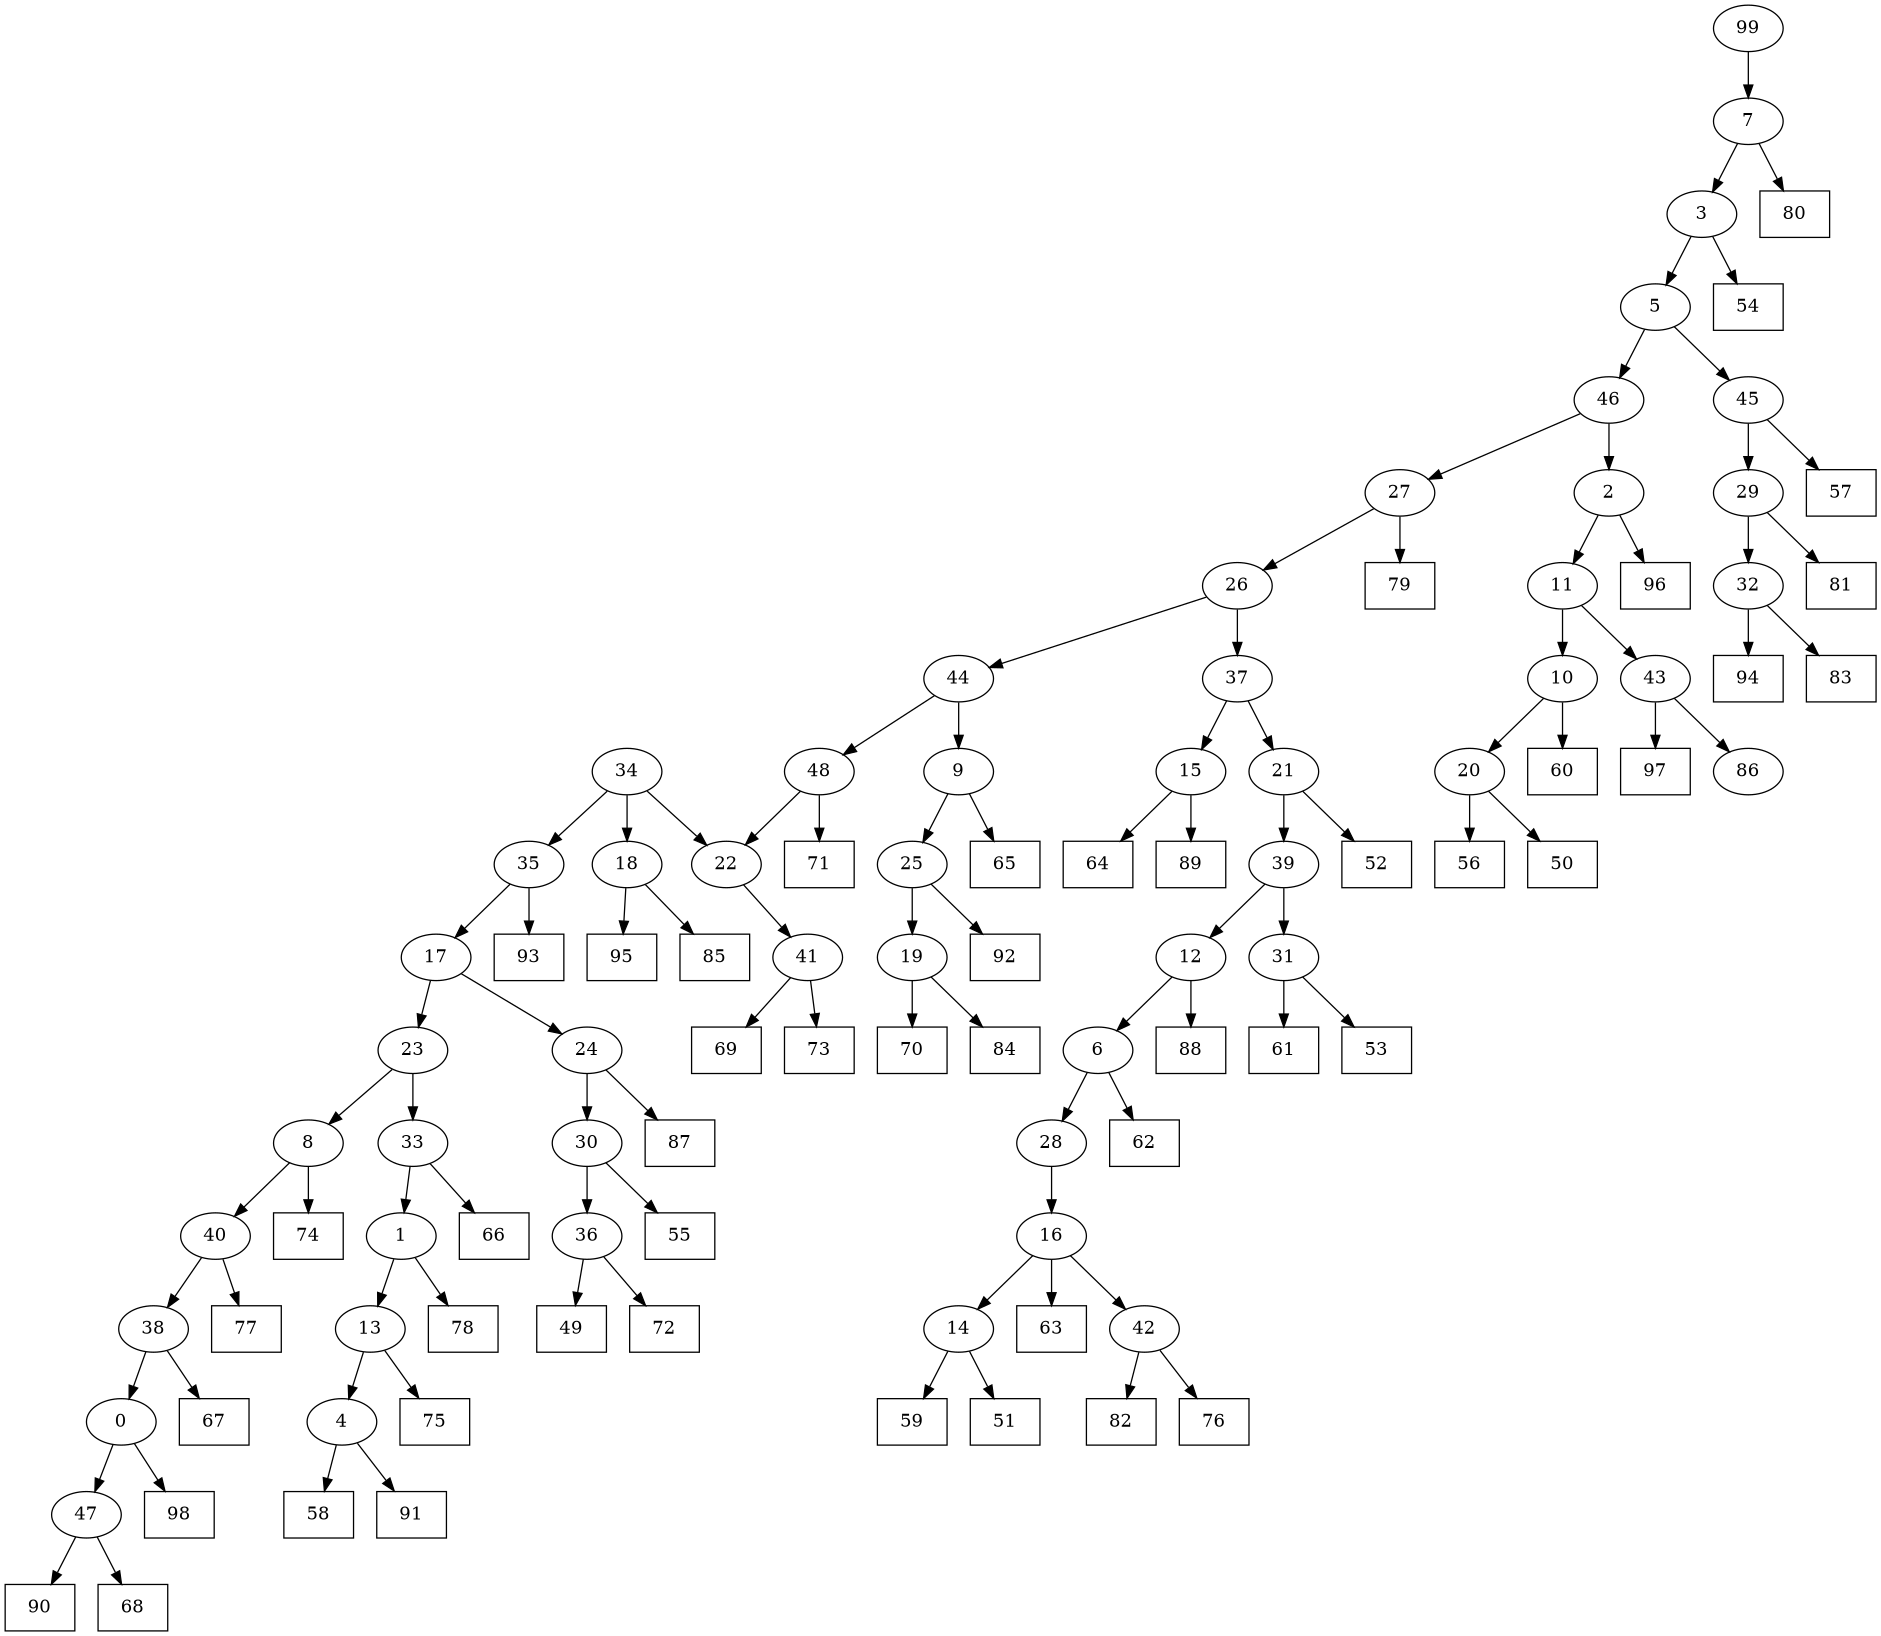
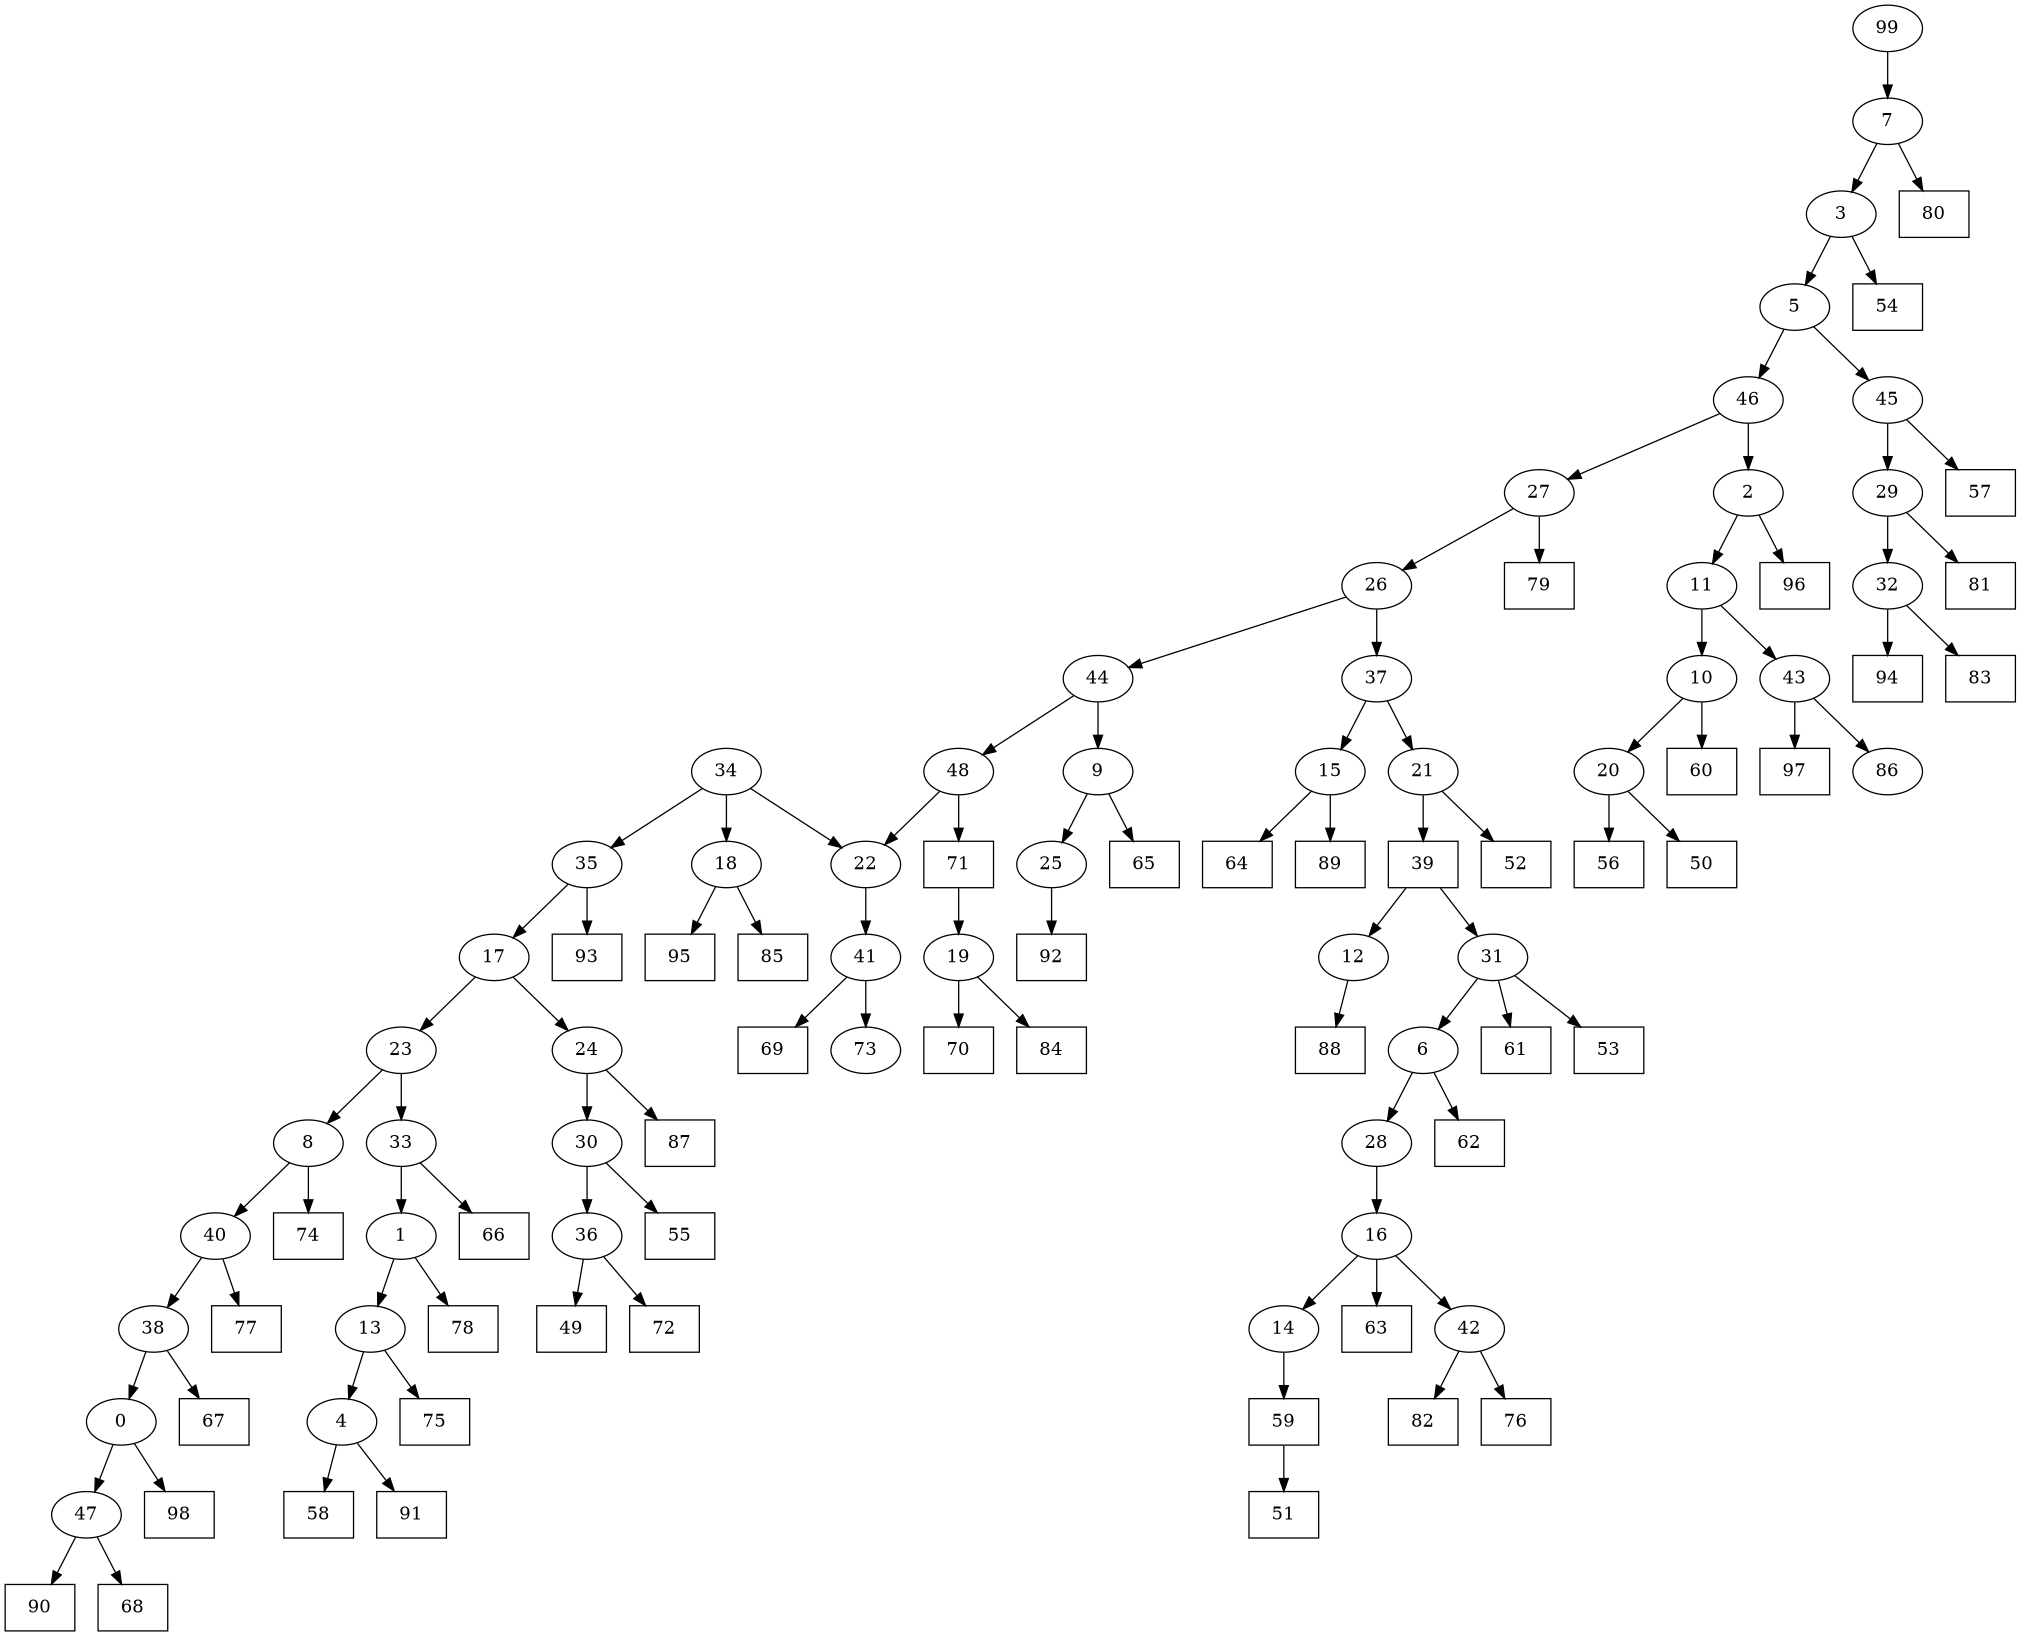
  digraph {
    n1 [label=0]
    n2 [label=47]
    n3 [label=98 shape=box]
    n4 [label=90 shape=box]
    n5 [label=68 shape=box]
    n6 [label=1]
    n7 [label=13]
    n8 [label=78 shape=box]
    n9 [label=4]
    n10 [label=75 shape=box]
    n11 [label=2]
    n12 [label=11]
    n13 [label=96 shape=box]
    n14 [label=10]
    n15 [label=43]
    n16 [label=3]
    n17 [label=5]
    n18 [label=54 shape=box]
    n19 [label=45]
    n20 [label=46]
    n21 [label=58 shape=box]
    n22 [label=91 shape=box]
    n23 [label=29]
    n24 [label=57 shape=box]
    n25 [label=27]
    n26 [label=6]
    n27 [label=28]
    n28 [label=62 shape=box]
    n29 [label=16]
    n30 [label=7]
    n31 [label=80 shape=box]
    n32 [label=8]
    n33 [label=40]
    n34 [label=74 shape=box]
    n35 [label=38]
    n36 [label=77 shape=box]
    n37 [label=9]
    n38 [label=25]
    n39 [label=65 shape=box]
    n40 [label=19]
    n41 [label=92 shape=box]
    n42 [label=20]
    n43 [label=60 shape=box]
    n44 [label=56 shape=box]
    n45 [label=50 shape=box]
    n46 [label=97 shape=box]
    n47 [label=86 shape=ellipse]
    n48 [label=12]
    n49 [label=88 shape=box]
    n50 [label=14]
    n51 [label=59 shape=box]
    n52 [label=51 shape=box]
    n53 [label=15]
    n54 [label=64 shape=box]
    n55 [label=89 shape=box]
    n56 [label=63 shape=box]
    n57 [label=42]
    n58 [label=17]
    n59 [label=23]
    n60 [label=24]
    n61 [label=33]
    n62 [label=30]
    n63 [label=87 shape=box]
    n64 [label=18]
    n65 [label=95 shape=box]
    n66 [label=85 shape=box]
    n67 [label=70 shape=box]
    n68 [label=84 shape=box]
    n69 [label=21]
-   n70 [label=39]
+   n70 [label=39 shape=box]
    n71 [label=52 shape=box]
    n72 [label=31]
    n73 [label=22]
    n74 [label=41]
    n75 [label=34]
    n76 [label=35]
    n77 [label=69 shape=box]
-   n78 [label=73 shape=box]
+   n78 [label=73 shape=ellipse]
    n79 [label=66 shape=box]
    n80 [label=36]
    n81 [label=55 shape=box]
    n82 [label=26]
    n83 [label=37]
    n84 [label=44]
    n85 [label=48]
    n86 [label=79 shape=box]
    n87 [label=82 shape=box]
    n88 [label=76 shape=box]
    n89 [label=32]
    n90 [label=81 shape=box]
    n91 [label=94 shape=box]
    n92 [label=83 shape=box]
    n93 [label=49 shape=box]
    n94 [label=72 shape=box]
    n95 [label=61 shape=box]
    n96 [label=53 shape=box]
    n97 [label=93 shape=box]
    n98 [label=67 shape=box]
    n99 [label=71 shape=box]
    n100 [label=99]
    n1 -> n2
    n1 -> n3
    n2 -> n4
    n2 -> n5
    n6 -> n7
    n6 -> n8
    n7 -> n9
    n7 -> n10
    n9 -> n21
    n9 -> n22
    n11 -> n12
    n11 -> n13
    n12 -> n14
    n12 -> n15
    n14 -> n42
    n14 -> n43
    n15 -> n46
    n15 -> n47
    n16 -> n17
    n16 -> n18
    n17 -> n19
    n17 -> n20
    n19 -> n23
    n19 -> n24
    n20 -> n11
    n20 -> n25
    n23 -> n89
    n23 -> n90
    n25 -> n82
    n25 -> n86
    n26 -> n27
    n26 -> n28
    n27 -> n29
    n29 -> n50
    n29 -> n56
    n29 -> n57
    n30 -> n16
    n30 -> n31
    n32 -> n33
    n32 -> n34
    n33 -> n35
    n33 -> n36
    n35 -> n1
    n35 -> n98
    n37 -> n38
    n37 -> n39
-   n38 -> n40
+   n99 -> n40
    n38 -> n41
    n40 -> n67
    n40 -> n68
    n42 -> n44
    n42 -> n45
-   n48 -> n26
+   n72 -> n26
    n48 -> n49
    n50 -> n51
-   n50 -> n52
+   n51 -> n52
    n53 -> n54
    n53 -> n55
    n57 -> n87
    n57 -> n88
    n58 -> n59
    n58 -> n60
    n59 -> n32
    n59 -> n61
    n60 -> n62
    n60 -> n63
    n61 -> n6
    n61 -> n79
    n62 -> n80
    n62 -> n81
    n64 -> n65
    n64 -> n66
    n69 -> n70
    n69 -> n71
    n70 -> n48
    n70 -> n72
    n72 -> n95
    n72 -> n96
    n73 -> n74
    n74 -> n77
    n74 -> n78
    n75 -> n64
    n75 -> n73
    n75 -> n76
    n76 -> n58
    n76 -> n97
    n80 -> n93
    n80 -> n94
    n82 -> n83
    n82 -> n84
    n83 -> n53
    n83 -> n69
    n84 -> n37
    n84 -> n85
    n85 -> n73
    n85 -> n99
    n89 -> n91
    n89 -> n92
    n100 -> n30
  }
